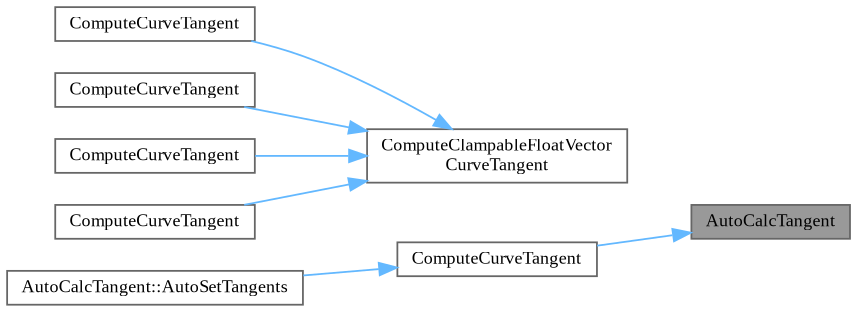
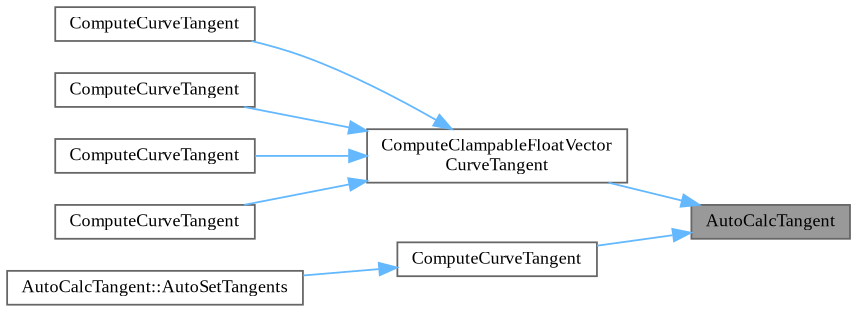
  digraph {
    fontname="Liberation Serif"
    rankdir=RL
    node [color=grey40 fillcolor=white fontname="Liberation Serif" fontsize=10 shape=box style=filled]
    edge [color=steelblue1 dir=back fontname="Liberation Serif" fontsize=10 labelfontname=Helvetica labelfontsize=10 style=solid]
    n1 [color=gray40 fillcolor=grey60 fontcolor=black height=0.2 label=AutoCalcTangent width=0.4]
    n2 [height=0.2 label="ComputeClampableFloatVector\lCurveTangent" width=0.4]
    n3 [height=0.2 label=ComputeCurveTangent width=0.4]
    n4 [height=0.2 label=ComputeCurveTangent width=0.4]
    n5 [height=0.2 label=ComputeCurveTangent width=0.4]
    n6 [height=0.2 label=ComputeCurveTangent width=0.4]
    n7 [height=0.2 label=ComputeCurveTangent width=0.4]
    n8 [height=0.2 label="AutoCalcTangent::AutoSetTangents" width=0.4]
+   n1 -> n2
    n1 -> n3
    n2 -> n4
    n2 -> n5
    n2 -> n6
    n2 -> n7
    n3 -> n8
  }
